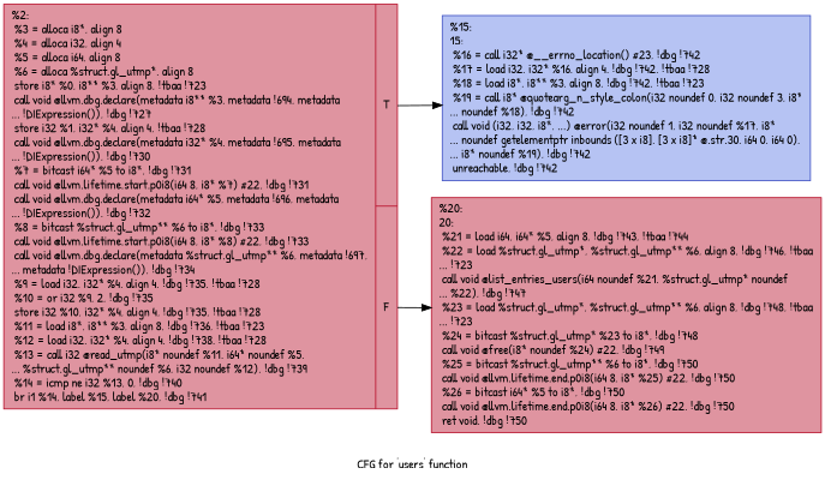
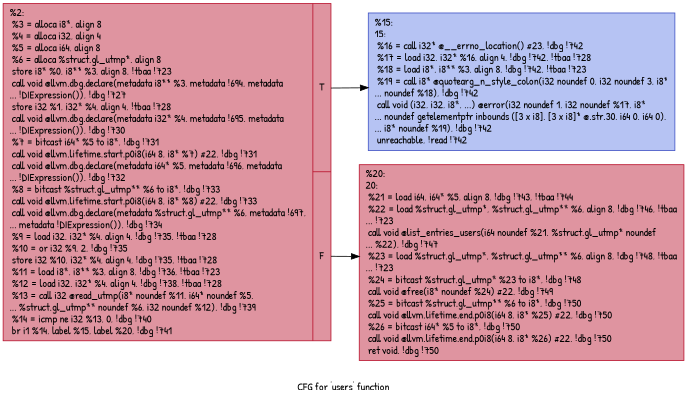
  digraph {
    label="CFG for 'users' function"
    rankdir=LR
    fontname="Patrick Hand"
    node [color="#b70d28ff" fillcolor="#b70d2870" shape=record style=filled fontname="Patrick Hand"]
    edge [fontname="Patrick Hand"]
    n1 [label="{%2:\l  %3 = alloca i8*, align 8\l  %4 = alloca i32, align 4\l  %5 = alloca i64, align 8\l  %6 = alloca %struct.gl_utmp*, align 8\l  store i8* %0, i8** %3, align 8, !tbaa !723\l  call void @llvm.dbg.declare(metadata i8** %3, metadata !694, metadata\l... !DIExpression()), !dbg !727\l  store i32 %1, i32* %4, align 4, !tbaa !728\l  call void @llvm.dbg.declare(metadata i32* %4, metadata !695, metadata\l... !DIExpression()), !dbg !730\l  %7 = bitcast i64* %5 to i8*, !dbg !731\l  call void @llvm.lifetime.start.p0i8(i64 8, i8* %7) #22, !dbg !731\l  call void @llvm.dbg.declare(metadata i64* %5, metadata !696, metadata\l... !DIExpression()), !dbg !732\l  %8 = bitcast %struct.gl_utmp** %6 to i8*, !dbg !733\l  call void @llvm.lifetime.start.p0i8(i64 8, i8* %8) #22, !dbg !733\l  call void @llvm.dbg.declare(metadata %struct.gl_utmp** %6, metadata !697,\l... metadata !DIExpression()), !dbg !734\l  %9 = load i32, i32* %4, align 4, !dbg !735, !tbaa !728\l  %10 = or i32 %9, 2, !dbg !735\l  store i32 %10, i32* %4, align 4, !dbg !735, !tbaa !728\l  %11 = load i8*, i8** %3, align 8, !dbg !736, !tbaa !723\l  %12 = load i32, i32* %4, align 4, !dbg !738, !tbaa !728\l  %13 = call i32 @read_utmp(i8* noundef %11, i64* noundef %5,\l... %struct.gl_utmp** noundef %6, i32 noundef %12), !dbg !739\l  %14 = icmp ne i32 %13, 0, !dbg !740\l  br i1 %14, label %15, label %20, !dbg !741\l|{<s0>T|<s1>F}}"]
-   n2 [color="#3d50c3ff" fillcolor="#5977e370" label="{%15:\l15:                                               \l  %16 = call i32* @__errno_location() #23, !dbg !742\l  %17 = load i32, i32* %16, align 4, !dbg !742, !tbaa !728\l  %18 = load i8*, i8** %3, align 8, !dbg !742, !tbaa !723\l  %19 = call i8* @quotearg_n_style_colon(i32 noundef 0, i32 noundef 3, i8*\l... noundef %18), !dbg !742\l  call void (i32, i32, i8*, ...) @error(i32 noundef 1, i32 noundef %17, i8*\l... noundef getelementptr inbounds ([3 x i8], [3 x i8]* @.str.30, i64 0, i64 0),\l... i8* noundef %19), !dbg !742\l  unreachable, !dbg !742\l}"]
+   n2 [color="#3d50c3ff" fillcolor="#5977e370" label="{%15:\l15:                                               \l  %16 = call i32* @__errno_location() #23, !dbg !742\l  %17 = load i32, i32* %16, align 4, !dbg !742, !tbaa !728\l  %18 = load i8*, i8** %3, align 8, !dbg !742, !tbaa !723\l  %19 = call i8* @quotearg_n_style_colon(i32 noundef 0, i32 noundef 3, i8*\l... noundef %18), !dbg !742\l  call void (i32, i32, i8*, ...) @error(i32 noundef 1, i32 noundef %17, i8*\l... noundef getelementptr inbounds ([3 x i8], [3 x i8]* @.str.30, i64 0, i64 0),\l... i8* noundef %19), !dbg !742\l  unreachable, !read !742\l}"]
    n3 [label="{%20:\l20:                                               \l  %21 = load i64, i64* %5, align 8, !dbg !743, !tbaa !744\l  %22 = load %struct.gl_utmp*, %struct.gl_utmp** %6, align 8, !dbg !746, !tbaa\l... !723\l  call void @list_entries_users(i64 noundef %21, %struct.gl_utmp* noundef\l... %22), !dbg !747\l  %23 = load %struct.gl_utmp*, %struct.gl_utmp** %6, align 8, !dbg !748, !tbaa\l... !723\l  %24 = bitcast %struct.gl_utmp* %23 to i8*, !dbg !748\l  call void @free(i8* noundef %24) #22, !dbg !749\l  %25 = bitcast %struct.gl_utmp** %6 to i8*, !dbg !750\l  call void @llvm.lifetime.end.p0i8(i64 8, i8* %25) #22, !dbg !750\l  %26 = bitcast i64* %5 to i8*, !dbg !750\l  call void @llvm.lifetime.end.p0i8(i64 8, i8* %26) #22, !dbg !750\l  ret void, !dbg !750\l}"]
    n1 -> n2 [tailport=s0]
    n1 -> n3 [tailport=s1]
  }
